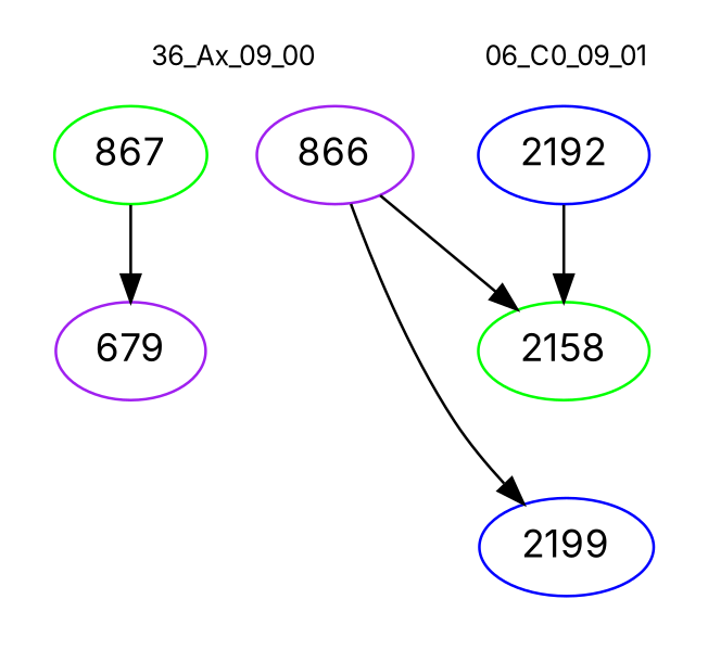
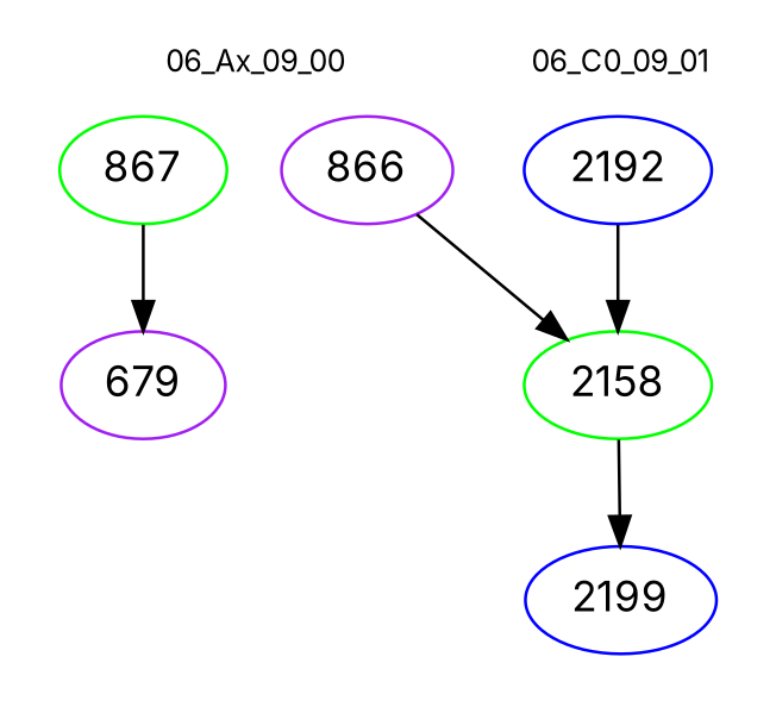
  digraph {
    fontname=Inter
    node [color=purple fontname=Inter]
    edge [color=black fontname=Inter]
    n1 [label=866]
    n2 [color=green label=867]
    n3 [label=679]
    n4 [color=blue label=2192]
    n5 [color=green label=2158]
    n6 [color=blue label=2199]
    subgraph cluster_1 {
      color=white
      fontsize=10
-     label="36_Ax_09_00"
+     label="06_Ax_09_00"
      n1
      n2
      n3
    }
    subgraph cluster_2 {
      color=white
      fontsize=10
      label="06_C0_09_01"
      n4
      n5
      n6
    }
    n1 -> n5
    n2 -> n3
    n4 -> n5
-   n1 -> n6
+   n5 -> n6
  }
